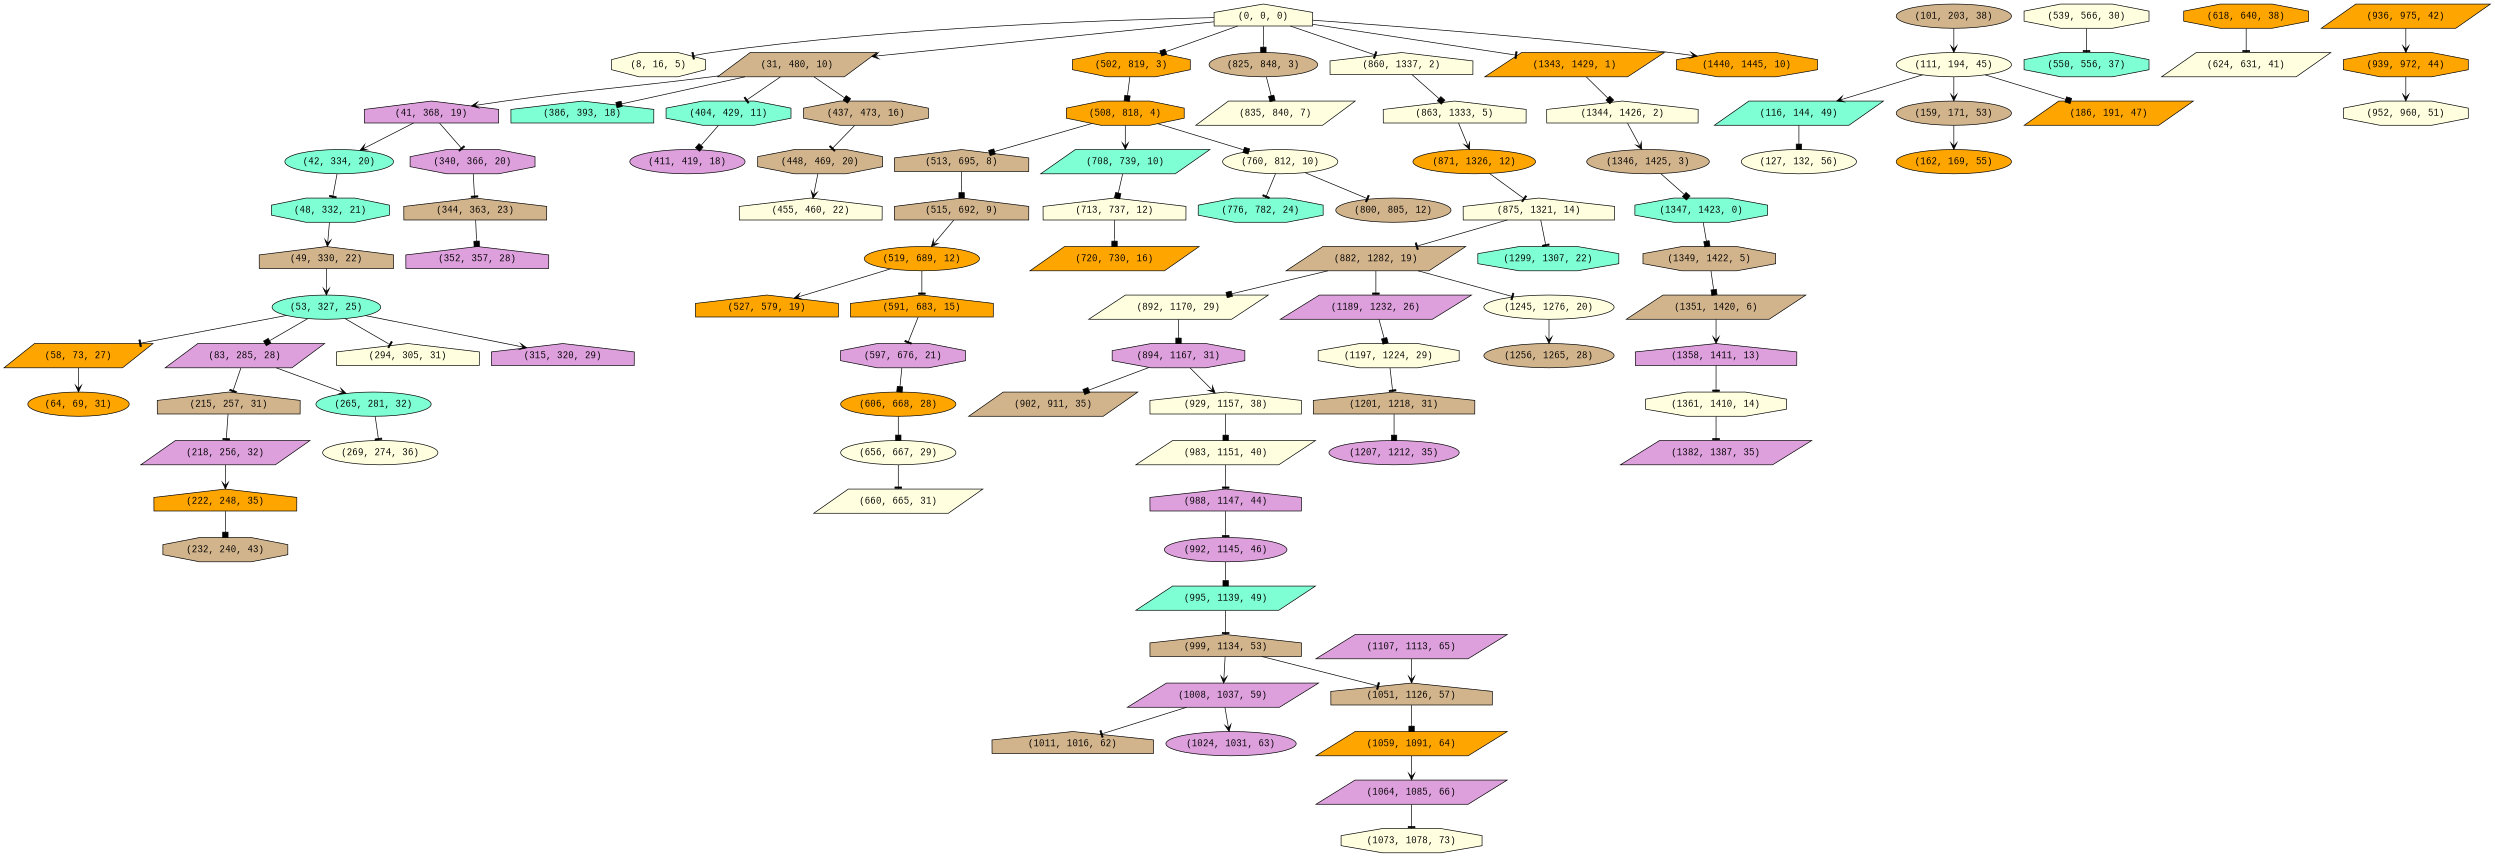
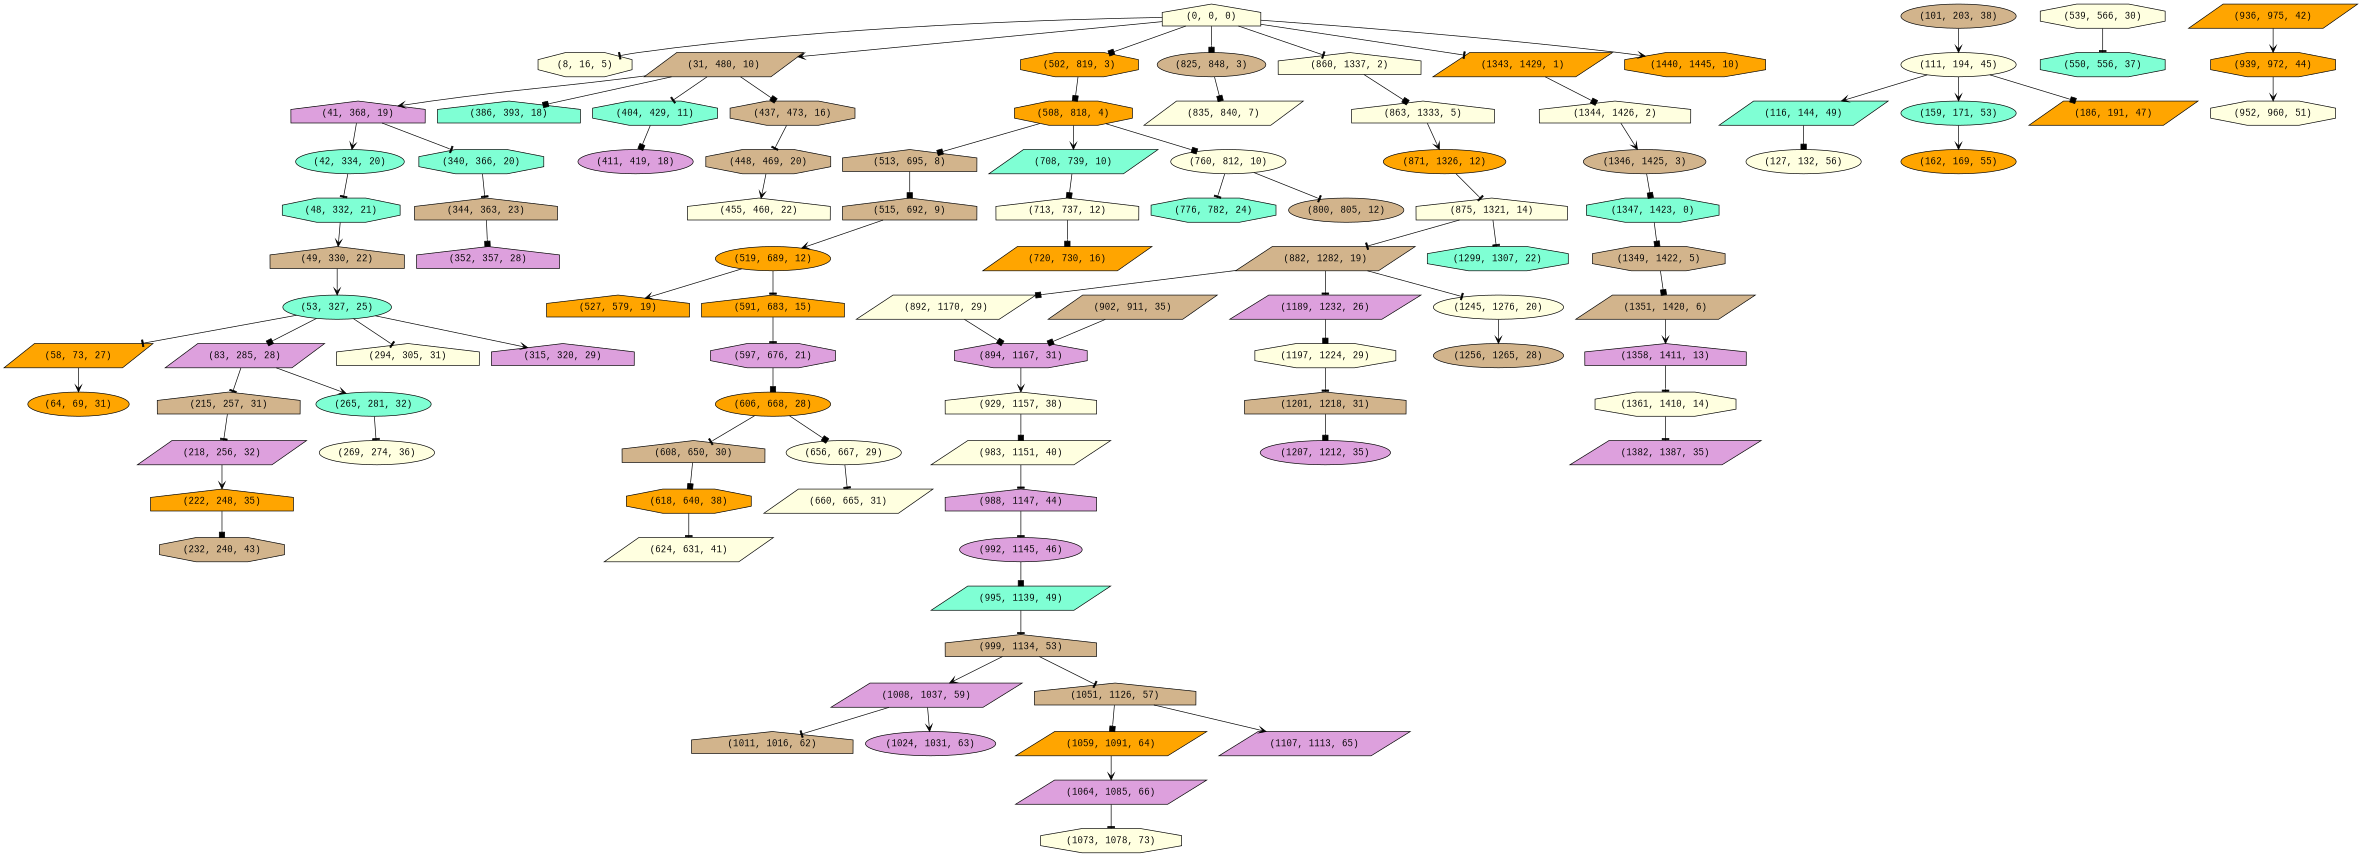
  digraph {
    fontname="Liberation Mono"
    node [fillcolor=lightyellow fontname="Liberation Mono" shape=house style=filled]
    edge [arrowhead=tee fontname="Liberation Mono"]
    "(8, 16, 5)" [shape=octagon]
    "(0, 0, 0)"
    "(31, 480, 10)" [fillcolor=tan shape=parallelogram]
    "(502, 819, 3)" [fillcolor=orange shape=octagon]
    "(825, 848, 3)" [fillcolor=tan shape=ellipse]
    "(860, 1337, 2)"
    "(1343, 1429, 1)" [fillcolor=orange shape=parallelogram]
    "(1440, 1445, 10)" [fillcolor=orange shape=octagon]
    "(41, 368, 19)" [fillcolor=plum]
    "(386, 393, 18)" [fillcolor=aquamarine]
    "(404, 429, 11)" [fillcolor=aquamarine shape=octagon]
    "(437, 473, 16)" [fillcolor=tan shape=octagon]
    "(508, 818, 4)" [fillcolor=orange shape=octagon]
    "(835, 840, 7)" [shape=parallelogram]
    "(863, 1333, 5)"
    "(1344, 1426, 2)"
    "(42, 334, 20)" [fillcolor=aquamarine shape=ellipse]
-   "(340, 366, 20)" [fillcolor=plum shape=octagon]
+   "(340, 366, 20)" [fillcolor=aquamarine shape=octagon]
    "(411, 419, 18)" [fillcolor=plum shape=ellipse]
    "(448, 469, 20)" [fillcolor=tan shape=octagon]
    "(48, 332, 21)" [fillcolor=aquamarine shape=octagon]
    "(344, 363, 23)" [fillcolor=tan]
    "(49, 330, 22)" [fillcolor=tan]
    "(53, 327, 25)" [fillcolor=aquamarine shape=ellipse]
    "(58, 73, 27)" [fillcolor=orange shape=parallelogram]
    "(83, 285, 28)" [fillcolor=plum shape=parallelogram]
    "(294, 305, 31)"
    "(315, 320, 29)" [fillcolor=plum]
    "(64, 69, 31)" [fillcolor=orange shape=ellipse]
    "(215, 257, 31)" [fillcolor=tan]
    "(265, 281, 32)" [fillcolor=aquamarine shape=ellipse]
    "(218, 256, 32)" [fillcolor=plum shape=parallelogram]
    "(269, 274, 36)" [shape=ellipse]
    "(101, 203, 38)" [fillcolor=tan shape=ellipse]
    "(111, 194, 45)" [shape=ellipse]
    "(116, 144, 49)" [fillcolor=aquamarine shape=parallelogram]
-   "(159, 171, 53)" [fillcolor=tan shape=ellipse]
+   "(159, 171, 53)" [fillcolor=aquamarine shape=ellipse]
    "(186, 191, 47)" [fillcolor=orange shape=parallelogram]
    "(127, 132, 56)" [shape=ellipse]
    "(162, 169, 55)" [fillcolor=orange shape=ellipse]
    "(222, 248, 35)" [fillcolor=orange]
    "(232, 240, 43)" [fillcolor=tan shape=octagon]
    "(352, 357, 28)" [fillcolor=plum]
    "(455, 460, 22)"
    "(513, 695, 8)" [fillcolor=tan]
    "(708, 739, 10)" [fillcolor=aquamarine shape=parallelogram]
    "(760, 812, 10)" [shape=ellipse]
    "(515, 692, 9)" [fillcolor=tan]
    "(713, 737, 12)"
    "(776, 782, 24)" [fillcolor=aquamarine shape=octagon]
    "(800, 805, 12)" [fillcolor=tan shape=ellipse]
    "(519, 689, 12)" [fillcolor=orange shape=ellipse]
    "(527, 579, 19)" [fillcolor=orange]
    "(591, 683, 15)" [fillcolor=orange]
    "(597, 676, 21)" [fillcolor=plum shape=octagon]
    "(539, 566, 30)" [shape=octagon]
    "(550, 556, 37)" [fillcolor=aquamarine shape=octagon]
    "(606, 668, 28)" [fillcolor=orange shape=ellipse]
+   "(608, 650, 30)" [fillcolor=tan]
    "(656, 667, 29)" [shape=ellipse]
    "(618, 640, 38)" [fillcolor=orange shape=octagon]
    "(660, 665, 31)" [shape=parallelogram]
    "(624, 631, 41)" [shape=parallelogram]
    "(720, 730, 16)" [fillcolor=orange shape=parallelogram]
    "(871, 1326, 12)" [fillcolor=orange shape=ellipse]
    "(875, 1321, 14)"
    "(882, 1282, 19)" [fillcolor=tan shape=parallelogram]
    "(1299, 1307, 22)" [fillcolor=aquamarine shape=octagon]
    "(892, 1170, 29)" [shape=parallelogram]
    "(1189, 1232, 26)" [fillcolor=plum shape=parallelogram]
    "(1245, 1276, 20)" [shape=ellipse]
    "(894, 1167, 31)" [fillcolor=plum shape=octagon]
    "(1197, 1224, 29)" [shape=octagon]
    "(1256, 1265, 28)" [fillcolor=tan shape=ellipse]
    "(902, 911, 35)" [fillcolor=tan shape=parallelogram]
    "(929, 1157, 38)"
    "(983, 1151, 40)" [shape=parallelogram]
    "(936, 975, 42)" [fillcolor=orange shape=parallelogram]
    "(939, 972, 44)" [fillcolor=orange shape=octagon]
    "(988, 1147, 44)" [fillcolor=plum]
    "(952, 960, 51)" [shape=octagon]
    "(992, 1145, 46)" [fillcolor=plum shape=ellipse]
    "(995, 1139, 49)" [fillcolor=aquamarine shape=parallelogram]
    "(999, 1134, 53)" [fillcolor=tan]
    "(1008, 1037, 59)" [fillcolor=plum shape=parallelogram]
    "(1051, 1126, 57)" [fillcolor=tan]
    "(1011, 1016, 62)" [fillcolor=tan]
    "(1024, 1031, 63)" [fillcolor=plum shape=ellipse]
    "(1059, 1091, 64)" [fillcolor=orange shape=parallelogram]
    "(1107, 1113, 65)" [fillcolor=plum shape=parallelogram]
    "(1064, 1085, 66)" [fillcolor=plum shape=parallelogram]
    "(1073, 1078, 73)" [shape=octagon]
    "(1201, 1218, 31)" [fillcolor=tan]
    "(1207, 1212, 35)" [fillcolor=plum shape=ellipse]
    "(1346, 1425, 3)" [fillcolor=tan shape=ellipse]
    n96 [fillcolor=aquamarine label="(1347, 1423, 0)" shape=octagon]
    "(1349, 1422, 5)" [fillcolor=tan shape=octagon]
    "(1351, 1420, 6)" [fillcolor=tan shape=parallelogram]
    "(1358, 1411, 13)" [fillcolor=plum]
    "(1361, 1410, 14)" [shape=octagon]
    "(1382, 1387, 35)" [fillcolor=plum shape=parallelogram]
    "(0, 0, 0)" -> "(8, 16, 5)"
    "(0, 0, 0)" -> "(31, 480, 10)" [arrowhead=vee]
    "(0, 0, 0)" -> "(502, 819, 3)" [arrowhead=box]
    "(0, 0, 0)" -> "(825, 848, 3)" [arrowhead=box]
    "(0, 0, 0)" -> "(860, 1337, 2)"
    "(0, 0, 0)" -> "(1343, 1429, 1)"
    "(0, 0, 0)" -> "(1440, 1445, 10)" [arrowhead=vee]
    "(31, 480, 10)" -> "(41, 368, 19)" [arrowhead=vee]
    "(31, 480, 10)" -> "(386, 393, 18)" [arrowhead=box]
    "(31, 480, 10)" -> "(404, 429, 11)"
    "(31, 480, 10)" -> "(437, 473, 16)" [arrowhead=box]
    "(502, 819, 3)" -> "(508, 818, 4)" [arrowhead=box]
    "(825, 848, 3)" -> "(835, 840, 7)" [arrowhead=box]
    "(860, 1337, 2)" -> "(863, 1333, 5)" [arrowhead=box]
    "(1343, 1429, 1)" -> "(1344, 1426, 2)" [arrowhead=box]
    "(41, 368, 19)" -> "(42, 334, 20)" [arrowhead=vee]
    "(41, 368, 19)" -> "(340, 366, 20)"
    "(404, 429, 11)" -> "(411, 419, 18)" [arrowhead=box]
    "(437, 473, 16)" -> "(448, 469, 20)"
    "(508, 818, 4)" -> "(513, 695, 8)" [arrowhead=box]
    "(508, 818, 4)" -> "(708, 739, 10)" [arrowhead=vee]
    "(508, 818, 4)" -> "(760, 812, 10)" [arrowhead=box]
    "(863, 1333, 5)" -> "(871, 1326, 12)" [arrowhead=vee]
    "(1344, 1426, 2)" -> "(1346, 1425, 3)" [arrowhead=vee]
    "(42, 334, 20)" -> "(48, 332, 21)"
    "(340, 366, 20)" -> "(344, 363, 23)"
    "(448, 469, 20)" -> "(455, 460, 22)" [arrowhead=vee]
    "(48, 332, 21)" -> "(49, 330, 22)" [arrowhead=vee]
    "(344, 363, 23)" -> "(352, 357, 28)" [arrowhead=box]
    "(49, 330, 22)" -> "(53, 327, 25)" [arrowhead=vee]
    "(53, 327, 25)" -> "(58, 73, 27)"
    "(53, 327, 25)" -> "(83, 285, 28)" [arrowhead=box]
    "(53, 327, 25)" -> "(294, 305, 31)"
    "(53, 327, 25)" -> "(315, 320, 29)" [arrowhead=vee]
    "(58, 73, 27)" -> "(64, 69, 31)" [arrowhead=vee]
    "(83, 285, 28)" -> "(215, 257, 31)"
    "(83, 285, 28)" -> "(265, 281, 32)" [arrowhead=vee]
    "(215, 257, 31)" -> "(218, 256, 32)"
    "(265, 281, 32)" -> "(269, 274, 36)"
    "(218, 256, 32)" -> "(222, 248, 35)" [arrowhead=vee]
    "(101, 203, 38)" -> "(111, 194, 45)" [arrowhead=vee]
    "(111, 194, 45)" -> "(116, 144, 49)" [arrowhead=vee]
    "(111, 194, 45)" -> "(159, 171, 53)" [arrowhead=vee]
    "(111, 194, 45)" -> "(186, 191, 47)" [arrowhead=box]
    "(116, 144, 49)" -> "(127, 132, 56)" [arrowhead=box]
    "(159, 171, 53)" -> "(162, 169, 55)" [arrowhead=vee]
    "(222, 248, 35)" -> "(232, 240, 43)" [arrowhead=box]
    "(513, 695, 8)" -> "(515, 692, 9)" [arrowhead=box]
    "(708, 739, 10)" -> "(713, 737, 12)" [arrowhead=box]
    "(760, 812, 10)" -> "(776, 782, 24)"
    "(760, 812, 10)" -> "(800, 805, 12)"
    "(515, 692, 9)" -> "(519, 689, 12)" [arrowhead=vee]
    "(713, 737, 12)" -> "(720, 730, 16)" [arrowhead=box]
    "(519, 689, 12)" -> "(527, 579, 19)" [arrowhead=vee]
    "(519, 689, 12)" -> "(591, 683, 15)"
    "(591, 683, 15)" -> "(597, 676, 21)"
    "(597, 676, 21)" -> "(606, 668, 28)" [arrowhead=box]
    "(539, 566, 30)" -> "(550, 556, 37)"
+   "(606, 668, 28)" -> "(608, 650, 30)"
    "(606, 668, 28)" -> "(656, 667, 29)" [arrowhead=box]
+   "(608, 650, 30)" -> "(618, 640, 38)" [arrowhead=box]
    "(656, 667, 29)" -> "(660, 665, 31)"
    "(618, 640, 38)" -> "(624, 631, 41)"
    "(871, 1326, 12)" -> "(875, 1321, 14)"
    "(875, 1321, 14)" -> "(882, 1282, 19)"
    "(875, 1321, 14)" -> "(1299, 1307, 22)"
    "(882, 1282, 19)" -> "(892, 1170, 29)" [arrowhead=box]
    "(882, 1282, 19)" -> "(1189, 1232, 26)"
    "(882, 1282, 19)" -> "(1245, 1276, 20)"
    "(892, 1170, 29)" -> "(894, 1167, 31)" [arrowhead=box]
    "(1189, 1232, 26)" -> "(1197, 1224, 29)" [arrowhead=box]
    "(1245, 1276, 20)" -> "(1256, 1265, 28)" [arrowhead=vee]
-   "(894, 1167, 31)" -> "(902, 911, 35)" [arrowhead=box]
+   "(902, 911, 35)" -> "(894, 1167, 31)" [arrowhead=box]
    "(894, 1167, 31)" -> "(929, 1157, 38)" [arrowhead=vee]
    "(1197, 1224, 29)" -> "(1201, 1218, 31)"
    "(929, 1157, 38)" -> "(983, 1151, 40)" [arrowhead=box]
    "(983, 1151, 40)" -> "(988, 1147, 44)"
    "(936, 975, 42)" -> "(939, 972, 44)" [arrowhead=vee]
    "(939, 972, 44)" -> "(952, 960, 51)" [arrowhead=vee]
    "(988, 1147, 44)" -> "(992, 1145, 46)"
    "(992, 1145, 46)" -> "(995, 1139, 49)" [arrowhead=box]
    "(995, 1139, 49)" -> "(999, 1134, 53)"
    "(999, 1134, 53)" -> "(1008, 1037, 59)" [arrowhead=vee]
    "(999, 1134, 53)" -> "(1051, 1126, 57)"
    "(1008, 1037, 59)" -> "(1011, 1016, 62)"
    "(1008, 1037, 59)" -> "(1024, 1031, 63)" [arrowhead=vee]
    "(1051, 1126, 57)" -> "(1059, 1091, 64)" [arrowhead=box]
-   "(1107, 1113, 65)" -> "(1051, 1126, 57)" [arrowhead=vee]
+   "(1051, 1126, 57)" -> "(1107, 1113, 65)" [arrowhead=vee]
    "(1059, 1091, 64)" -> "(1064, 1085, 66)" [arrowhead=vee]
    "(1064, 1085, 66)" -> "(1073, 1078, 73)"
    "(1201, 1218, 31)" -> "(1207, 1212, 35)" [arrowhead=box]
    "(1346, 1425, 3)" -> n96 [arrowhead=box]
    n96 -> "(1349, 1422, 5)" [arrowhead=box]
    "(1349, 1422, 5)" -> "(1351, 1420, 6)" [arrowhead=box]
    "(1351, 1420, 6)" -> "(1358, 1411, 13)" [arrowhead=vee]
    "(1358, 1411, 13)" -> "(1361, 1410, 14)"
    "(1361, 1410, 14)" -> "(1382, 1387, 35)"
  }
